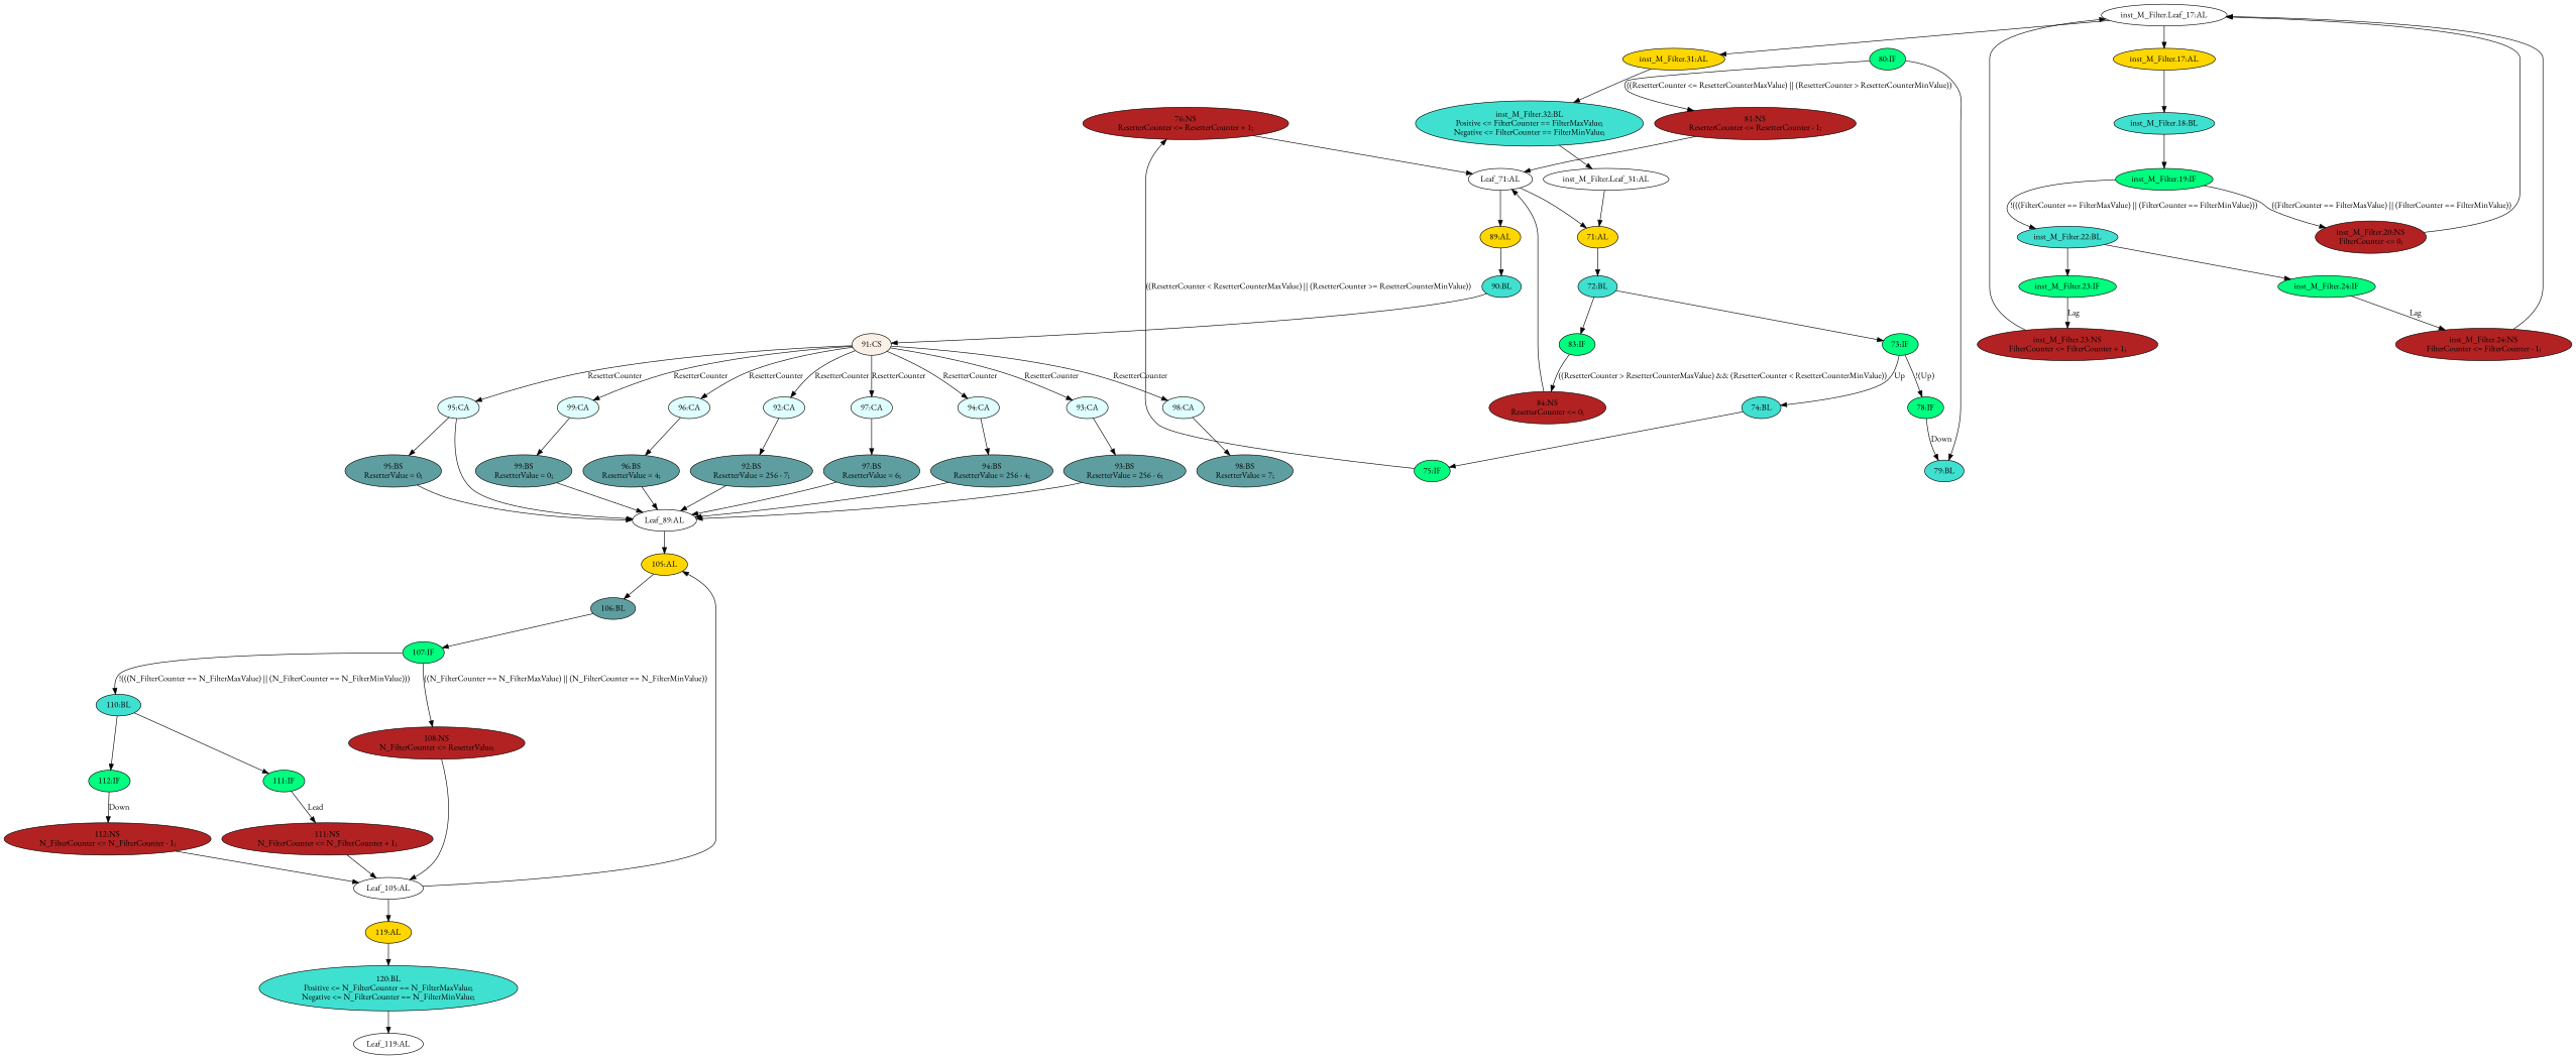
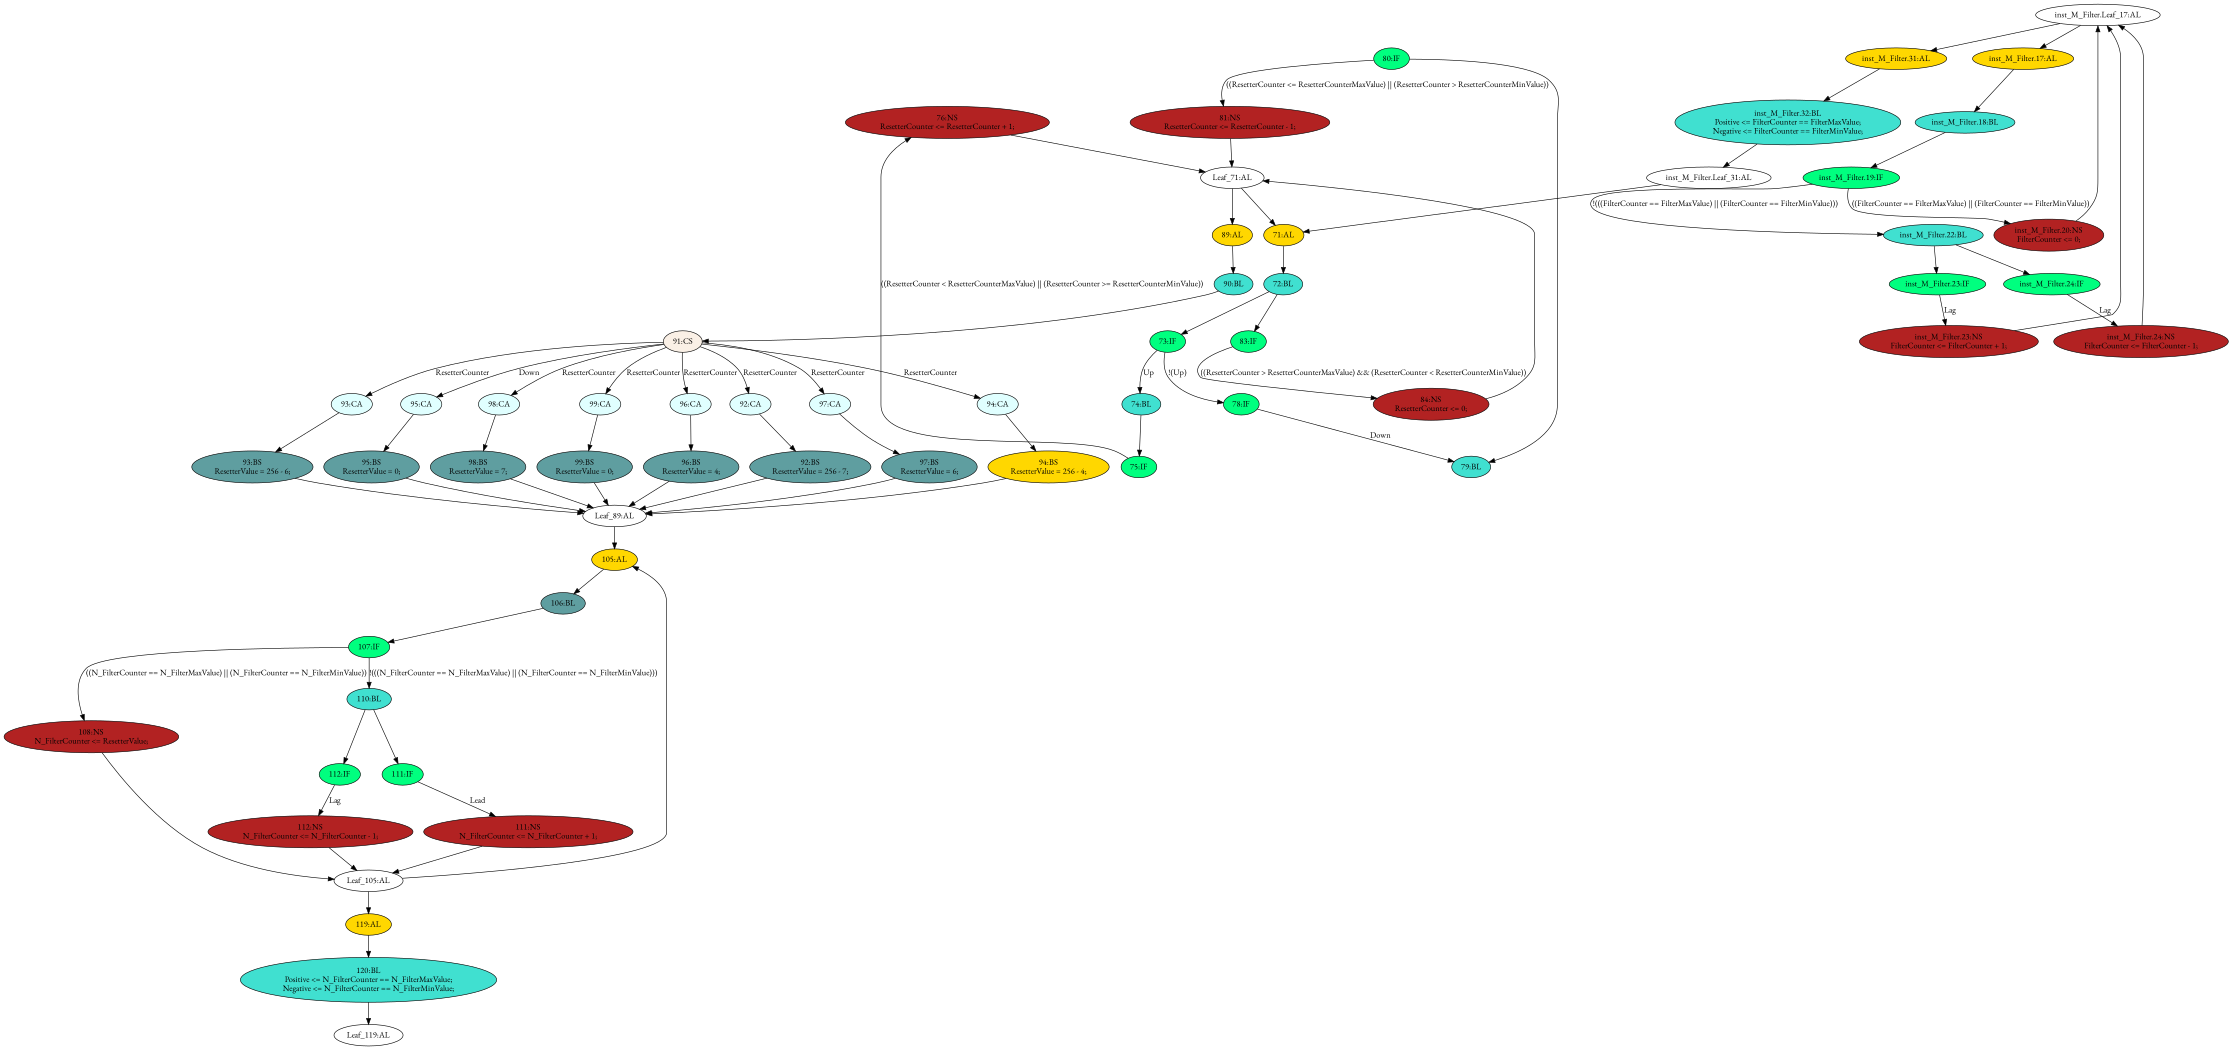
  strict digraph {
    fontname="EB Garamond"
    node [fillcolor=springgreen fontname="EB Garamond" statements="[]" style=filled typ=IfStatement]
    edge [cond="[]" fontname="EB Garamond" lineno=None]
    n1 [ast="<pyverilog.vparser.ast.NonblockingSubstitution object at 0x7f531d7e1c50>" fillcolor=firebrick label="76:NS\nResetterCounter <= ResetterCounter + 1;" statements="[<pyverilog.vparser.ast.NonblockingSubstitution object at 0x7f531d7e1c50>]" typ=NonblockingSubstitution]
    n2 [def_var="['ResetterCounter']" label="Leaf_71:AL" fillcolor="" statements="" style="" typ=""]
    n3 [ast="<pyverilog.vparser.ast.Always object at 0x7f531dbbaad0>" clk_sens=False fillcolor=gold label="89:AL" sens="[]" typ=Always use_var="['ResetterCounter']"]
    n4 [ast="<pyverilog.vparser.ast.Always object at 0x7f531d7e15d0>" clk_sens=False fillcolor=gold label="71:AL" sens="['MainClock']" typ=Always use_var="['ResetterCounterMaxValue', 'ResetterCounter', 'ResetterCounterMinValue', 'Down', 'Up']"]
    n5 [ast="<pyverilog.vparser.ast.Block object at 0x7f531dbbab50>" fillcolor=turquoise label="90:BL" typ=Block]
    n6 [ast="<pyverilog.vparser.ast.Block object at 0x7f531d7e16d0>" fillcolor=turquoise label="72:BL" typ=Block]
    n7 [def_var="['FilterCounter']" label="inst_M_Filter.Leaf_17:AL" fillcolor="" statements="" style="" typ=""]
    n8 [ast="<pyverilog.vparser.ast.Always object at 0x7f531da8c390>" clk_sens=False fillcolor=gold label="inst_M_Filter.31:AL" sens="['MainClock']" typ=Always use_var="['FilterCounter']"]
    n9 [ast="<pyverilog.vparser.ast.Always object at 0x7f531dc190d0>" clk_sens=False fillcolor=gold label="inst_M_Filter.17:AL" sens="['MainClock']" typ=Always use_var="['Lag', 'FilterMaxValue', 'FilterCounter', 'FilterMinValue', 'Lead']"]
    n10 [ast="<pyverilog.vparser.ast.Block object at 0x7f531da8c690>" fillcolor=turquoise label="inst_M_Filter.32:BL\nPositive <= FilterCounter == FilterMaxValue;\nNegative <= FilterCounter == FilterMinValue;" statements="[<pyverilog.vparser.ast.NonblockingSubstitution object at 0x7f531da8c710>, <pyverilog.vparser.ast.NonblockingSubstitution object at 0x7f531da8ced0>]" typ=Block]
    n11 [ast="<pyverilog.vparser.ast.Block object at 0x7f531dbeba50>" fillcolor=turquoise label="inst_M_Filter.18:BL" typ=Block]
    n12 [def_var="['Positive', 'Negative']" label="inst_M_Filter.Leaf_31:AL" fillcolor="" statements="" style="" typ=""]
    n13 [ast="<pyverilog.vparser.ast.IfStatement object at 0x7f531df22c50>" label="inst_M_Filter.19:IF"]
    n14 [ast="<pyverilog.vparser.ast.Case object at 0x7f531dbbc8d0>" fillcolor=lightcyan label="96:CA" typ=Case]
    n15 [ast="<pyverilog.vparser.ast.BlockingSubstitution object at 0x7f531dbbc9d0>" fillcolor=cadetblue label="96:BS\nResetterValue = 4;" statements="[<pyverilog.vparser.ast.BlockingSubstitution object at 0x7f531dbbc9d0>]" typ=BlockingSubstitution]
    n16 [def_var="['ResetterValue']" label="Leaf_89:AL" fillcolor="" statements="" style="" typ=""]
    n17 [ast="<pyverilog.vparser.ast.Always object at 0x7f531dbbe210>" clk_sens=False fillcolor=gold label="105:AL" sens="['MainClock']" typ=Always use_var="['Lead', 'N_FilterMaxValue', 'Lag', 'ResetterValue', 'N_FilterMinValue', 'N_FilterCounter']"]
    n18 [ast="<pyverilog.vparser.ast.NonblockingSubstitution object at 0x7f531dc19490>" fillcolor=firebrick label="inst_M_Filter.23:NS\nFilterCounter <= FilterCounter + 1;" statements="[<pyverilog.vparser.ast.NonblockingSubstitution object at 0x7f531dc19490>]" typ=NonblockingSubstitution]
    n19 [ast="<pyverilog.vparser.ast.Block object at 0x7f531d7e1d10>" fillcolor=turquoise label="79:BL" typ=Block]
    n20 [ast="<pyverilog.vparser.ast.IfStatement object at 0x7f531dbba150>" label="80:IF"]
    n21 [ast="<pyverilog.vparser.ast.NonblockingSubstitution object at 0x7f531dbba350>" fillcolor=firebrick label="81:NS\nResetterCounter <= ResetterCounter - 1;" statements="[<pyverilog.vparser.ast.NonblockingSubstitution object at 0x7f531dbba350>]" typ=NonblockingSubstitution]
    n22 [ast="<pyverilog.vparser.ast.NonblockingSubstitution object at 0x7f531f966c50>" fillcolor=firebrick label="inst_M_Filter.20:NS\nFilterCounter <= 0;" statements="[<pyverilog.vparser.ast.NonblockingSubstitution object at 0x7f531f966c50>]" typ=NonblockingSubstitution]
    n23 [ast="<pyverilog.vparser.ast.Block object at 0x7f5320016890>" fillcolor=turquoise label="inst_M_Filter.22:BL" typ=Block]
    n24 [ast="<pyverilog.vparser.ast.IfStatement object at 0x7f531da8c810>" label="inst_M_Filter.24:IF"]
    n25 [ast="<pyverilog.vparser.ast.IfStatement object at 0x7f531dc09290>" label="inst_M_Filter.23:IF"]
    n26 [ast="<pyverilog.vparser.ast.BlockingSubstitution object at 0x7f531dbbe090>" fillcolor=cadetblue label="99:BS\nResetterValue = 0;" statements="[<pyverilog.vparser.ast.BlockingSubstitution object at 0x7f531dbbe090>]" typ=BlockingSubstitution]
    n27 [ast="<pyverilog.vparser.ast.Block object at 0x7f531dbbe290>" fillcolor=cadetblue label="106:BL" typ=Block]
    n28 [ast="<pyverilog.vparser.ast.NonblockingSubstitution object at 0x7f531da8c9d0>" fillcolor=firebrick label="inst_M_Filter.24:NS\nFilterCounter <= FilterCounter - 1;" statements="[<pyverilog.vparser.ast.NonblockingSubstitution object at 0x7f531da8c9d0>]" typ=NonblockingSubstitution]
    n29 [ast="<pyverilog.vparser.ast.BlockingSubstitution object at 0x7f531dbbc790>" fillcolor=cadetblue label="95:BS\nResetterValue = 0;" statements="[<pyverilog.vparser.ast.BlockingSubstitution object at 0x7f531dbbc790>]" typ=BlockingSubstitution]
-   n30 [ast="<pyverilog.vparser.ast.BlockingSubstitution object at 0x7f531dbbc550>" fillcolor=cadetblue label="94:BS\nResetterValue = 256 - 4;" statements="[<pyverilog.vparser.ast.BlockingSubstitution object at 0x7f531dbbc550>]" typ=BlockingSubstitution]
+   n30 [ast="<pyverilog.vparser.ast.BlockingSubstitution object at 0x7f531dbbc550>" fillcolor=gold label="94:BS\nResetterValue = 256 - 4;" statements="[<pyverilog.vparser.ast.BlockingSubstitution object at 0x7f531dbbc550>]" typ=BlockingSubstitution]
    n31 [ast="<pyverilog.vparser.ast.Case object at 0x7f531dbbad10>" fillcolor=lightcyan label="92:CA" typ=Case]
    n32 [ast="<pyverilog.vparser.ast.BlockingSubstitution object at 0x7f531dbbae90>" fillcolor=cadetblue label="92:BS\nResetterValue = 256 - 7;" statements="[<pyverilog.vparser.ast.BlockingSubstitution object at 0x7f531dbbae90>]" typ=BlockingSubstitution]
    n33 [ast="<pyverilog.vparser.ast.CaseStatement object at 0x7f531dbbced0>" fillcolor=linen label="91:CS" typ=CaseStatement]
    n34 [ast="<pyverilog.vparser.ast.Case object at 0x7f531dbbcb10>" fillcolor=lightcyan label="97:CA" typ=Case]
    n35 [ast="<pyverilog.vparser.ast.Case object at 0x7f531dbbc3d0>" fillcolor=lightcyan label="94:CA" typ=Case]
    n36 [ast="<pyverilog.vparser.ast.Case object at 0x7f531dbbc0d0>" fillcolor=lightcyan label="93:CA" typ=Case]
    n37 [ast="<pyverilog.vparser.ast.Case object at 0x7f531dbbcd50>" fillcolor=lightcyan label="98:CA" typ=Case]
    n38 [ast="<pyverilog.vparser.ast.Case object at 0x7f531dbbc690>" fillcolor=lightcyan label="95:CA" typ=Case]
    n39 [ast="<pyverilog.vparser.ast.Case object at 0x7f531dbbcf50>" fillcolor=lightcyan label="99:CA" typ=Case]
    n40 [ast="<pyverilog.vparser.ast.BlockingSubstitution object at 0x7f531dbbcc10>" fillcolor=cadetblue label="97:BS\nResetterValue = 6;" statements="[<pyverilog.vparser.ast.BlockingSubstitution object at 0x7f531dbbcc10>]" typ=BlockingSubstitution]
    n41 [ast="<pyverilog.vparser.ast.BlockingSubstitution object at 0x7f531dbbc250>" fillcolor=cadetblue label="93:BS\nResetterValue = 256 - 6;" statements="[<pyverilog.vparser.ast.BlockingSubstitution object at 0x7f531dbbc250>]" typ=BlockingSubstitution]
    n42 [ast="<pyverilog.vparser.ast.BlockingSubstitution object at 0x7f531dbbce50>" fillcolor=cadetblue label="98:BS\nResetterValue = 7;" statements="[<pyverilog.vparser.ast.BlockingSubstitution object at 0x7f531dbbce50>]" typ=BlockingSubstitution]
    n43 [ast="<pyverilog.vparser.ast.NonblockingSubstitution object at 0x7f531dbbed90>" fillcolor=firebrick label="112:NS\nN_FilterCounter <= N_FilterCounter - 1;" statements="[<pyverilog.vparser.ast.NonblockingSubstitution object at 0x7f531dbbed90>]" typ=NonblockingSubstitution]
    n44 [def_var="['N_FilterCounter']" label="Leaf_105:AL" fillcolor="" statements="" style="" typ=""]
    n45 [ast="<pyverilog.vparser.ast.Always object at 0x7f531dbbef50>" clk_sens=False fillcolor=gold label="119:AL" sens="['MainClock']" typ=Always use_var="['N_FilterCounter']"]
    n46 [ast="<pyverilog.vparser.ast.Block object at 0x7f531d76e1d0>" fillcolor=turquoise label="120:BL\nPositive <= N_FilterCounter == N_FilterMaxValue;\nNegative <= N_FilterCounter == N_FilterMinValue;" statements="[<pyverilog.vparser.ast.NonblockingSubstitution object at 0x7f531d76e150>, <pyverilog.vparser.ast.NonblockingSubstitution object at 0x7f531d76e390>]" typ=Block]
    n47 [ast="<pyverilog.vparser.ast.Block object at 0x7f531d7e1590>" fillcolor=turquoise label="74:BL" typ=Block]
    n48 [ast="<pyverilog.vparser.ast.IfStatement object at 0x7f531d7e1a50>" label="75:IF"]
    n49 [ast="<pyverilog.vparser.ast.IfStatement object at 0x7f531d7e1cd0>" label="73:IF"]
    n50 [ast="<pyverilog.vparser.ast.IfStatement object at 0x7f531dbba5d0>" label="83:IF"]
    n51 [ast="<pyverilog.vparser.ast.NonblockingSubstitution object at 0x7f531dbba710>" fillcolor=firebrick label="84:NS\nResetterCounter <= 0;" statements="[<pyverilog.vparser.ast.NonblockingSubstitution object at 0x7f531dbba710>]" typ=NonblockingSubstitution]
    n52 [ast="<pyverilog.vparser.ast.IfStatement object at 0x7f531dbbe8d0>" label="111:IF"]
    n53 [ast="<pyverilog.vparser.ast.NonblockingSubstitution object at 0x7f531dbbea90>" fillcolor=firebrick label="111:NS\nN_FilterCounter <= N_FilterCounter + 1;" statements="[<pyverilog.vparser.ast.NonblockingSubstitution object at 0x7f531dbbea90>]" typ=NonblockingSubstitution]
    n54 [ast="<pyverilog.vparser.ast.IfStatement object at 0x7f531dbbe710>" label="107:IF"]
    n55 [ast="<pyverilog.vparser.ast.NonblockingSubstitution object at 0x7f531dbbe6d0>" fillcolor=firebrick label="108:NS\nN_FilterCounter <= ResetterValue;" statements="[<pyverilog.vparser.ast.NonblockingSubstitution object at 0x7f531dbbe6d0>]" typ=NonblockingSubstitution]
    n56 [ast="<pyverilog.vparser.ast.Block object at 0x7f531dbbeb10>" fillcolor=turquoise label="110:BL" typ=Block]
    n57 [ast="<pyverilog.vparser.ast.IfStatement object at 0x7f531d7e1d50>" label="78:IF"]
    n58 [def_var="['Positive', 'Negative']" label="Leaf_119:AL" fillcolor="" statements="" style="" typ=""]
    n59 [ast="<pyverilog.vparser.ast.IfStatement object at 0x7f531dbbebd0>" label="112:IF"]
    n1 -> n2
    n2 -> n3 [cond="" lineno=""]
    n2 -> n4 [cond="" lineno=""]
    n3 -> n5
    n4 -> n6
    n5 -> n33
    n6 -> n49
    n6 -> n50
    n7 -> n8 [cond="" lineno=""]
    n7 -> n9 [cond="" lineno=""]
    n8 -> n10
    n9 -> n11
    n10 -> n12
    n11 -> n13
    n12 -> n4 [cond="" lineno=""]
    n13 -> n22 [cond="['FilterCounter', 'FilterMaxValue', 'FilterCounter', 'FilterMinValue']" label="((FilterCounter == FilterMaxValue) || (FilterCounter == FilterMinValue))" lineno=19]
    n13 -> n23 [cond="['FilterCounter', 'FilterMaxValue', 'FilterCounter', 'FilterMinValue']" label="!(((FilterCounter == FilterMaxValue) || (FilterCounter == FilterMinValue)))" lineno=19]
    n14 -> n15
    n15 -> n16
    n16 -> n17 [cond="" lineno=""]
    n17 -> n27
    n18 -> n7
    n20 -> n19
    n20 -> n21 [cond="['ResetterCounter', 'ResetterCounterMaxValue', 'ResetterCounter', 'ResetterCounterMinValue']" label="((ResetterCounter <= ResetterCounterMaxValue) || (ResetterCounter > ResetterCounterMinValue))" lineno=80]
    n21 -> n2
    n22 -> n7
    n23 -> n24
    n23 -> n25
    n24 -> n28 [cond="['Lag']" label=Lag lineno=24]
    n25 -> n18 [cond="['Lead']" label=Lag lineno=23]
    n26 -> n16
    n27 -> n54
    n28 -> n7
    n29 -> n16
    n30 -> n16
    n31 -> n32
    n32 -> n16
    n33 -> n14 [cond="['ResetterCounter']" label=ResetterCounter lineno=91]
    n33 -> n31 [cond="['ResetterCounter']" label=ResetterCounter lineno=91]
    n33 -> n34 [cond="['ResetterCounter']" label=ResetterCounter lineno=91]
    n33 -> n35 [cond="['ResetterCounter']" label=ResetterCounter lineno=91]
    n33 -> n36 [cond="['ResetterCounter']" label=ResetterCounter lineno=91]
    n33 -> n37 [cond="['ResetterCounter']" label=ResetterCounter lineno=91]
-   n33 -> n38 [cond="['ResetterCounter']" label=ResetterCounter lineno=91]
+   n33 -> n38 [cond="['ResetterCounter']" label=Down lineno=91]
    n33 -> n39 [cond="['ResetterCounter']" label=ResetterCounter lineno=91]
    n34 -> n40
    n35 -> n30
    n36 -> n41
    n37 -> n42
    n38 -> n29
    n39 -> n26
    n40 -> n16
    n41 -> n16
-   n38 -> n16
+   n42 -> n16
    n43 -> n44
    n44 -> n17 [cond="" lineno=""]
    n44 -> n45 [cond="" lineno=""]
    n45 -> n46
    n46 -> n58
    n47 -> n48
    n48 -> n1 [cond="['ResetterCounter', 'ResetterCounterMaxValue', 'ResetterCounter', 'ResetterCounterMinValue']" label="((ResetterCounter < ResetterCounterMaxValue) || (ResetterCounter >= ResetterCounterMinValue))" lineno=75]
    n49 -> n47 [cond="['Up']" label=Up lineno=73]
    n49 -> n57 [cond="['Up']" label="!(Up)" lineno=73]
    n50 -> n51 [cond="['ResetterCounter', 'ResetterCounterMaxValue', 'ResetterCounter', 'ResetterCounterMinValue']" label="((ResetterCounter > ResetterCounterMaxValue) && (ResetterCounter < ResetterCounterMinValue))" lineno=83]
    n51 -> n2
    n52 -> n53 [cond="['Lead']" label=Lead lineno=111]
    n53 -> n44
    n54 -> n55 [cond="['N_FilterCounter', 'N_FilterMaxValue', 'N_FilterCounter', 'N_FilterMinValue']" label="((N_FilterCounter == N_FilterMaxValue) || (N_FilterCounter == N_FilterMinValue))" lineno=107]
    n54 -> n56 [cond="['N_FilterCounter', 'N_FilterMaxValue', 'N_FilterCounter', 'N_FilterMinValue']" label="!(((N_FilterCounter == N_FilterMaxValue) || (N_FilterCounter == N_FilterMinValue)))" lineno=107]
    n55 -> n44
    n56 -> n52
    n56 -> n59
    n57 -> n19 [cond="['Down']" label=Down lineno=78]
-   n59 -> n43 [cond="['Lag']" label=Down lineno=112]
+   n59 -> n43 [cond="['Lag']" label=Lag lineno=112]
  }
